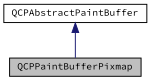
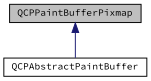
  digraph {
    fontname="Source Code Pro"
    node [color=black fontname="Source Code Pro" fontsize=10 shape=record style=filled]
    n1 [fillcolor=grey75 fontcolor=black height=0.2 label=QCPPaintBufferPixmap width=0.4]
    n2 [fillcolor=white height=0.2 label=QCPAbstractPaintBuffer width=0.4]
-   n2 -> n1 [color=midnightblue dir=back fontname="Source Code Pro" fontsize=10 labelfontname=Helvetica labelfontsize=10 style=solid]
+   n1 -> n2 [color=midnightblue dir=back fontname="Source Code Pro" fontsize=10 labelfontname=Helvetica labelfontsize=10 style=solid]
  }
